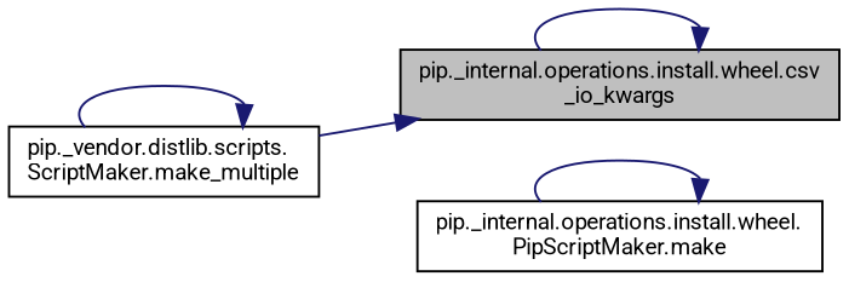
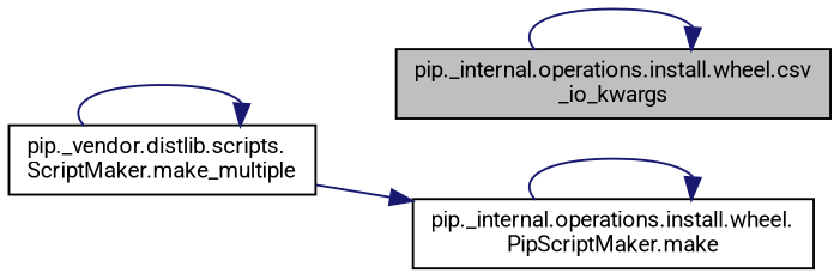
  digraph {
    fontname=Roboto
    rankdir=RL
    node [color=black fillcolor=white fontname=Roboto fontsize=10 shape=record style=filled]
    edge [color=midnightblue dir=back fontname=Roboto fontsize=10 labelfontname=Helvetica labelfontsize=10 style=solid]
    n1 [fillcolor=grey75 fontcolor=black height=0.2 label="pip._internal.operations.install.wheel.csv\l_io_kwargs" width=0.4]
    n2 [height=0.2 label="pip._internal.operations.install.wheel.\lPipScriptMaker.make" width=0.4]
    n3 [height=0.2 label="pip._vendor.distlib.scripts.\lScriptMaker.make_multiple" width=0.4]
    n1 -> n1
    n2 -> n2
-   n1 -> n3
+   n2 -> n3
    n3 -> n3
  }
